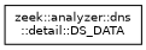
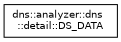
  digraph {
    rankdir=LR
-   n1 [color=black fillcolor=white fontname=Helvetica fontsize=10 height=0.2 label="zeek::analyzer::dns\l::detail::DS_DATA" shape=record style=filled width=0.4]
+   n1 [color=black fillcolor=white fontname=Helvetica fontsize=10 height=0.2 label="dns::analyzer::dns\l::detail::DS_DATA" shape=record style=filled width=0.4]
  }
